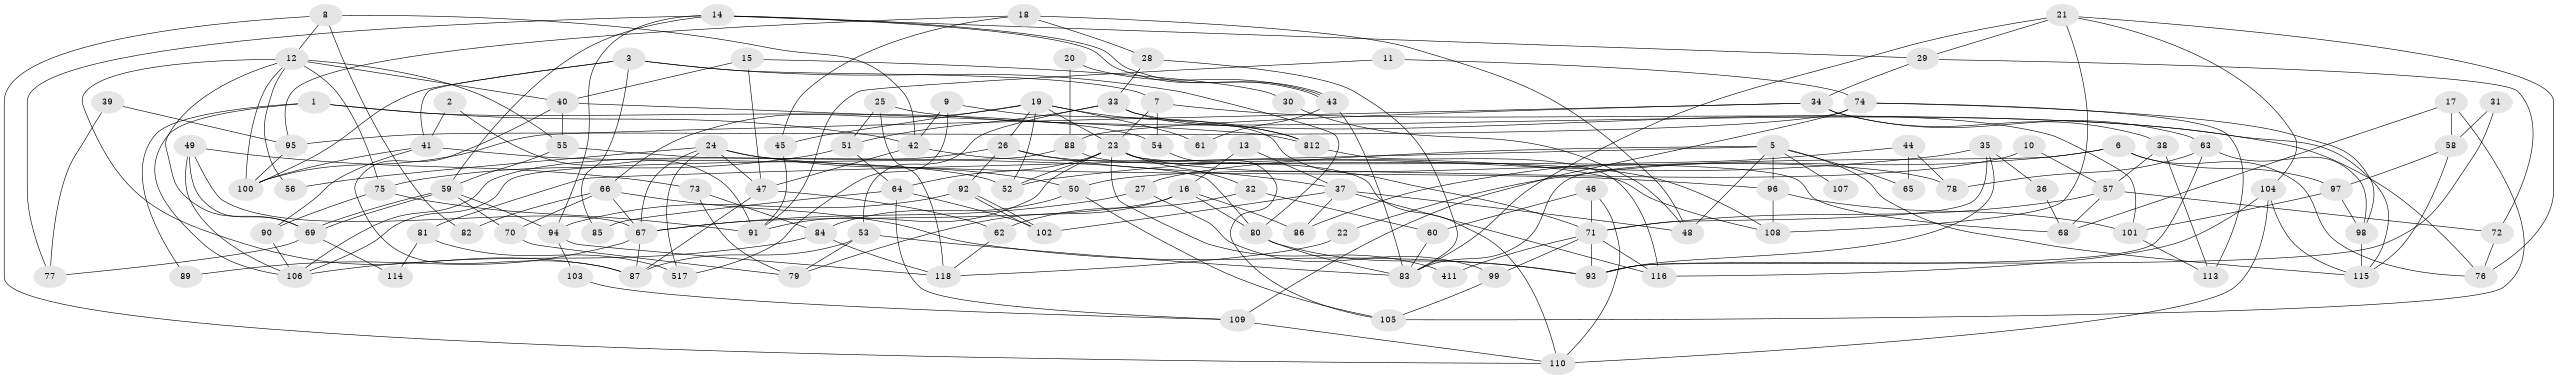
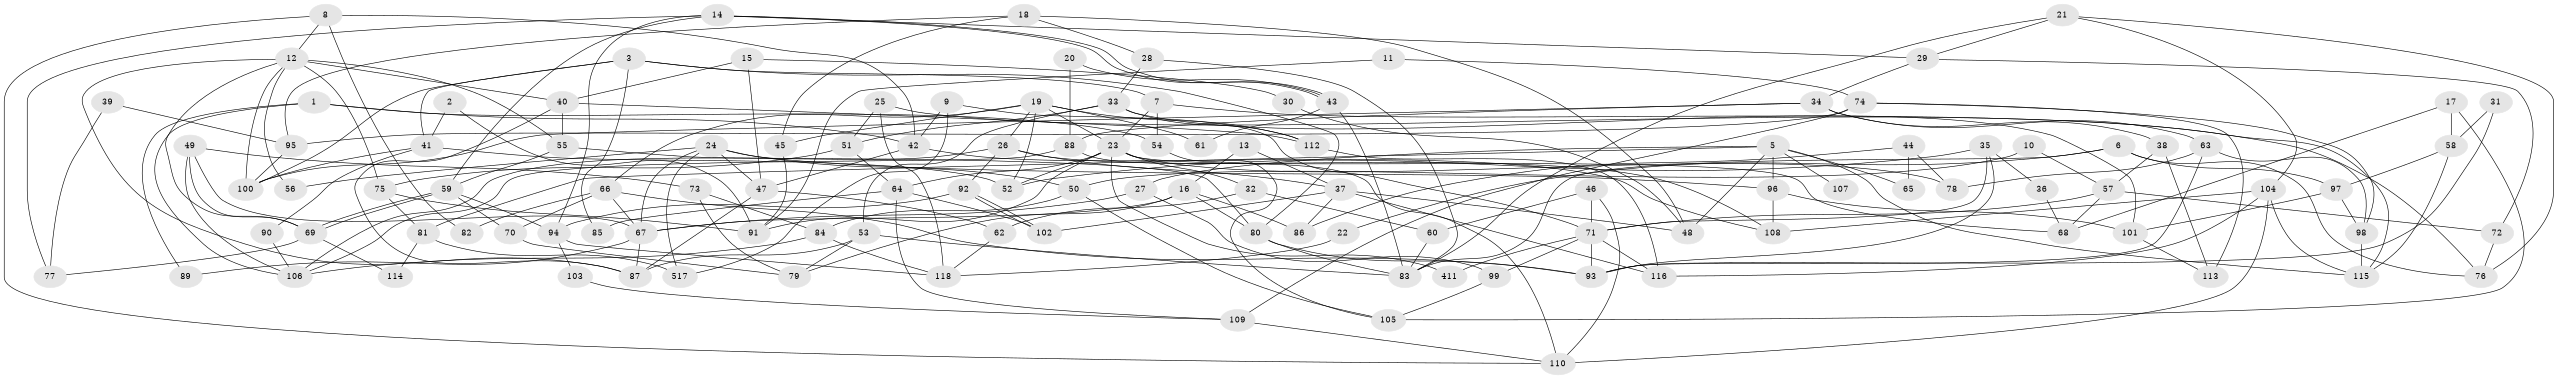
  graph {
    node [color=gray90 style=filled]
    1
    42
    54
    89
    106
    47
    108
    105
    2
    41
    91
    100
    52
    90
    3
    7
    80
    85
    115
    23
    83
    93
    66
    82
    67
    70
    103
    109
    5
    27
    48
    65
    81
    96
    107
    99
    n37 [label=517]
    114
    101
    6
    76
    22
    97
    118
    98
    68
    32
    64
    78
    n50 [label=411]
    8
    12
    110
    40
    55
    56
    69
    75
    87
    9
    71
    116
    10
    50
    57
    84
    72
    11
    74
    95
    113
-   112 [label=812]
+   112
    59
    77
    13
    16
    37
    79
    86
    102
    14
    29
    43
    94
    34
    61
    15
    30
    62
    17
    58
    18
    28
    45
    33
    19
    26
    92
    20
    88
    21
    104
    60
    24
    25
    51
    53
    38
    63
    31
    35
    36
    39
    44
    46
    49
    73
    1 -- 42
    1 -- 54
    1 -- 89
    1 -- 106
    42 -- 47
    42 -- 108
    54 -- 105
    47 -- 87
    47 -- 62
    2 -- 41
    2 -- 91
    41 -- 100
    41 -- 52
    41 -- 90
    90 -- 106
    3 -- 41
    3 -- 100
    3 -- 7
    3 -- 80
    3 -- 85
    7 -- 54
    7 -- 115
    7 -- 23
    80 -- 83
    80 -- 93
    23 -- 91
    23 -- 52
    23 -- 68
    23 -- 32
    23 -- 64
    23 -- 78
    23 -- n50
    66 -- 93
    66 -- 82
    66 -- 67
    66 -- 70
    67 -- 89
    67 -- 87
    70 -- 79
    103 -- 109
    109 -- 110
    5 -- 115
    5 -- 27
    5 -- 48
    5 -- 65
    5 -- 81
    5 -- 96
    5 -- 107
    27 -- 67
    27 -- 99
    81 -- n37
    81 -- 114
    96 -- 108
    96 -- 101
    99 -- 105
    101 -- 113
    6 -- 83
    6 -- 76
    6 -- 22
    6 -- 97
    22 -- 118
    97 -- 101
    97 -- 98
    98 -- 115
    32 -- 62
    32 -- 60
    64 -- 85
    64 -- 109
    64 -- 102
    8 -- 42
    8 -- 82
    8 -- 12
    8 -- 110
    12 -- 100
    12 -- 40
    12 -- 55
    12 -- 56
    12 -- 69
    12 -- 75
    12 -- 87
    40 -- 55
    40 -- 87
    40 -- 112
    55 -- 80
    55 -- 59
    69 -- 114
    69 -- 77
    75 -- 91
-   75 -- 90
+   75 -- 81
    9 -- 42
    9 -- n37
    9 -- 71
    71 -- 93
    71 -- 99
    71 -- n50
    71 -- 116
    10 -- 50
    10 -- 57
    50 -- 105
    50 -- 84
    57 -- 68
    57 -- 71
    57 -- 72
    84 -- 106
    84 -- 118
    72 -- 76
    11 -- 91
    11 -- 74
    74 -- 109
    74 -- 98
    74 -- 95
    74 -- 113
    95 -- 100
    112 -- 116
    59 -- 70
    59 -- 69
    59 -- 69
    59 -- 94
    13 -- 16
    13 -- 37
    16 -- 80
    16 -- 67
    16 -- 79
    16 -- 86
    37 -- 48
    37 -- 116
    37 -- 86
    37 -- 102
    14 -- 59
    14 -- 77
    14 -- 29
    14 -- 43
    14 -- 43
    14 -- 94
    29 -- 72
    29 -- 34
    43 -- 83
    43 -- 61
    94 -- 103
    94 -- 118
    34 -- 100
    34 -- 88
    34 -- 38
    34 -- 63
    15 -- 47
    15 -- 40
    15 -- 30
    30 -- 48
    62 -- 118
    17 -- 105
    17 -- 68
    17 -- 58
    58 -- 115
    58 -- 97
    18 -- 48
    18 -- 95
    18 -- 28
    18 -- 45
    28 -- 83
    28 -- 33
    45 -- 91
    33 -- 101
    33 -- 112
    33 -- 51
    33 -- 53
    19 -- 52
    19 -- 23
    19 -- 66
    19 -- 112
    19 -- 61
    19 -- 45
    19 -- 26
    26 -- 106
    26 -- 108
    26 -- 37
    26 -- 92
    92 -- 102
    92 -- 102
    92 -- 94
    20 -- 43
    20 -- 88
    88 -- 106
    88 -- 110
-   21 -- 108
+   104 -- 108
    21 -- 83
    21 -- 76
    21 -- 29
    21 -- 104
    104 -- 115
    104 -- 110
    104 -- 116
    60 -- 83
    24 -- 47
    24 -- 67
    24 -- 96
    24 -- n37
    24 -- 56
    24 -- 50
    25 -- 76
    25 -- 118
    25 -- 51
    51 -- 64
    51 -- 75
    53 -- 83
    53 -- 87
    53 -- 79
    38 -- 57
    38 -- 113
    63 -- 93
    63 -- 98
    63 -- 78
    31 -- 93
    31 -- 58
    35 -- 52
    35 -- 93
    35 -- 71
    35 -- 36
    36 -- 68
    39 -- 95
    39 -- 77
    44 -- 65
    44 -- 78
    44 -- 86
    46 -- 110
    46 -- 71
    46 -- 60
    49 -- 106
    49 -- 67
    49 -- 69
    49 -- 73
    73 -- 84
    73 -- 79
  }
